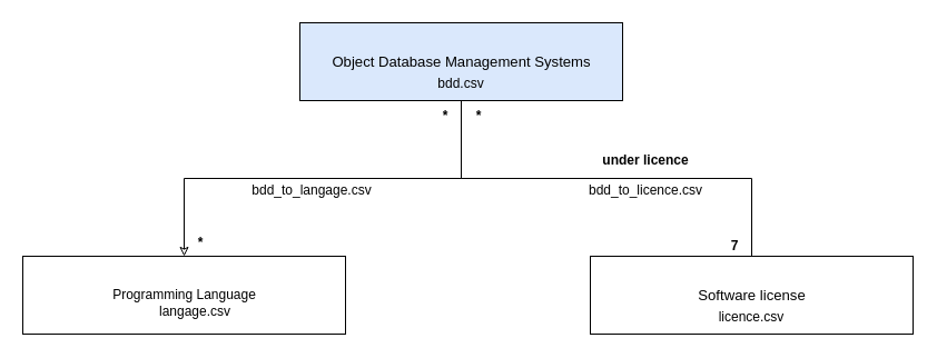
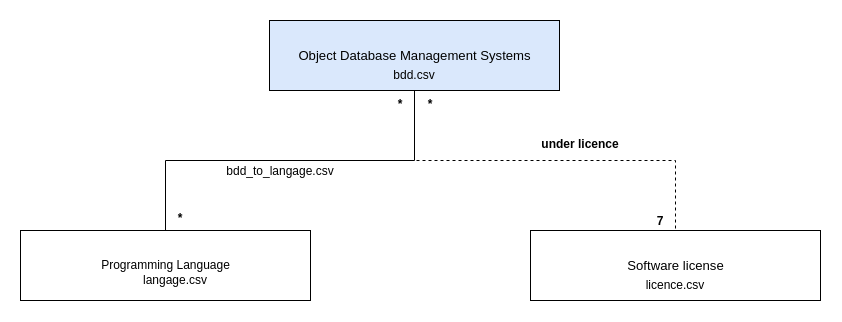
  <mxCell id="0" />
  <mxCell id="1" parent="0" />
- <mxCell id="2" style="edgeStyle=orthogonalEdgeStyle;rounded=0;orthogonalLoop=1;jettySize=auto;html=1;exitX=0.5;exitY=1;exitDx=0;exitDy=0;endArrow=none;endFill=0;" edge="1" parent="1" source="4" target="6"><mxGeometry relative="1" as="geometry" /></mxCell>
- <mxCell id="3" style="edgeStyle=orthogonalEdgeStyle;rounded=0;orthogonalLoop=1;jettySize=auto;html=1;exitX=0.5;exitY=1;exitDx=0;exitDy=0;endArrow=classic;endFill=0;" edge="1" parent="1" source="4" target="5"><mxGeometry relative="1" as="geometry" /></mxCell>
+ <mxCell id="2" style="edgeStyle=orthogonalEdgeStyle;rounded=0;orthogonalLoop=1;jettySize=auto;html=1;exitX=0.5;exitY=1;exitDx=0;exitDy=0;endArrow=none;endFill=0;dashed=1;" edge="1" parent="1" source="4" target="6"><mxGeometry relative="1" as="geometry" /></mxCell>
+ <mxCell id="3" style="edgeStyle=orthogonalEdgeStyle;rounded=0;orthogonalLoop=1;jettySize=auto;html=1;exitX=0.5;exitY=1;exitDx=0;exitDy=0;endArrow=none;endFill=0;" edge="1" parent="1" source="4" target="5"><mxGeometry relative="1" as="geometry" /></mxCell>
  <mxCell id="4" value="&lt;span dir=&quot;ltr&quot; role=&quot;presentation&quot; style=&quot;left: 98.544px; top: 309.394px; font-size: 13.155px; font-family: sans-serif; transform: scaleX(0.866);&quot;&gt;Object Database Management Systems&lt;/span&gt;" style="html=1;fillColor=#dae8fc;" vertex="1" parent="1"><mxGeometry x="269" y="20" width="290" height="70" as="geometry" /></mxCell>
  <mxCell id="5" value="Programming Language" style="html=1;" vertex="1" parent="1"><mxGeometry x="20" y="230" width="290" height="70" as="geometry" /></mxCell>
  <mxCell id="6" value="&lt;span dir=&quot;ltr&quot; role=&quot;presentation&quot; style=&quot;left: 98.544px; top: 330.059px; font-size: 13.155px; font-family: sans-serif; transform: scaleX(0.864);&quot;&gt;Software license &lt;/span&gt;" style="html=1;" vertex="1" parent="1"><mxGeometry x="530" y="230" width="290" height="70" as="geometry" /></mxCell>
  <mxCell id="7" value="under licence" style="text;align=center;fontStyle=1;verticalAlign=middle;spacingLeft=3;spacingRight=3;strokeColor=none;rotatable=0;points=[[0,0.5],[1,0.5]];portConstraint=eastwest;" vertex="1" parent="1"><mxGeometry x="540" y="130" width="80" height="26" as="geometry" /></mxCell>
  <mxCell id="8" value="*" style="text;align=center;fontStyle=1;verticalAlign=middle;spacingLeft=3;spacingRight=3;strokeColor=none;rotatable=0;points=[[0,0.5],[1,0.5]];portConstraint=eastwest;" vertex="1" parent="1"><mxGeometry x="140" y="204" width="80" height="26" as="geometry" /></mxCell>
  <mxCell id="9" value="*" style="text;align=center;fontStyle=1;verticalAlign=middle;spacingLeft=3;spacingRight=3;strokeColor=none;rotatable=0;points=[[0,0.5],[1,0.5]];portConstraint=eastwest;" vertex="1" parent="1"><mxGeometry x="360" y="90" width="80" height="26" as="geometry" /></mxCell>
  <mxCell id="10" value="*" style="text;align=center;fontStyle=1;verticalAlign=middle;spacingLeft=3;spacingRight=3;strokeColor=none;rotatable=0;points=[[0,0.5],[1,0.5]];portConstraint=eastwest;" vertex="1" parent="1"><mxGeometry x="390" y="90" width="80" height="26" as="geometry" /></mxCell>
  <mxCell id="11" value="7" style="text;align=center;fontStyle=1;verticalAlign=middle;spacingLeft=3;spacingRight=3;strokeColor=none;rotatable=0;points=[[0,0.5],[1,0.5]];portConstraint=eastwest;" vertex="1" parent="1"><mxGeometry x="620" y="204" width="80" height="32" as="geometry" /></mxCell>
  <mxCell id="12" value="&lt;div&gt;bdd_to_langage.csv&lt;/div&gt;" style="text;html=1;strokeColor=none;fillColor=none;align=center;verticalAlign=middle;whiteSpace=wrap;rounded=0;" vertex="1" parent="1"><mxGeometry x="200" y="156" width="160" height="30" as="geometry" /></mxCell>
  <mxCell id="13" value="&lt;div&gt;langage.csv&lt;/div&gt;" style="text;html=1;strokeColor=none;fillColor=none;align=center;verticalAlign=middle;whiteSpace=wrap;rounded=0;" vertex="1" parent="1"><mxGeometry x="95" y="265" width="160" height="30" as="geometry" /></mxCell>
  <mxCell id="14" value="licence.csv" style="text;html=1;strokeColor=none;fillColor=none;align=center;verticalAlign=middle;whiteSpace=wrap;rounded=0;" vertex="1" parent="1"><mxGeometry x="595" y="270" width="160" height="30" as="geometry" /></mxCell>
  <mxCell id="15" value="&lt;div&gt;bdd.csv&lt;/div&gt;" style="text;html=1;strokeColor=none;fillColor=none;align=center;verticalAlign=middle;whiteSpace=wrap;rounded=0;" vertex="1" parent="1"><mxGeometry x="334" y="60" width="160" height="30" as="geometry" /></mxCell>
- <mxCell id="16" value="bdd_to_licence.csv" style="text;html=1;strokeColor=none;fillColor=none;align=center;verticalAlign=middle;whiteSpace=wrap;rounded=0;" vertex="1" parent="1"><mxGeometry x="500" y="156" width="160" height="30" as="geometry" /></mxCell>
